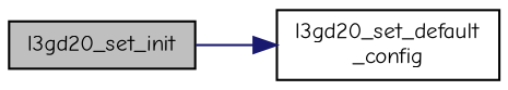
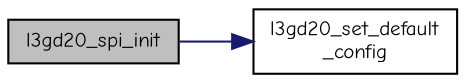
  digraph {
    rankdir=LR
    fontname="Comic Neue"
    node [color=black fontname="Comic Neue" fontsize=10 shape=record style=filled]
-   n1 [fillcolor=grey75 fontcolor=black height=0.2 label=l3gd20_set_init width=0.4]
+   n1 [fillcolor=grey75 fontcolor=black height=0.2 label=l3gd20_spi_init width=0.4]
    n2 [fillcolor=white height=0.2 label="l3gd20_set_default\l_config" width=0.4]
    n1 -> n2 [color=midnightblue fontname="Comic Neue" fontsize=10 labelfontname=FreeSans labelfontsize=10 style=solid]
  }
